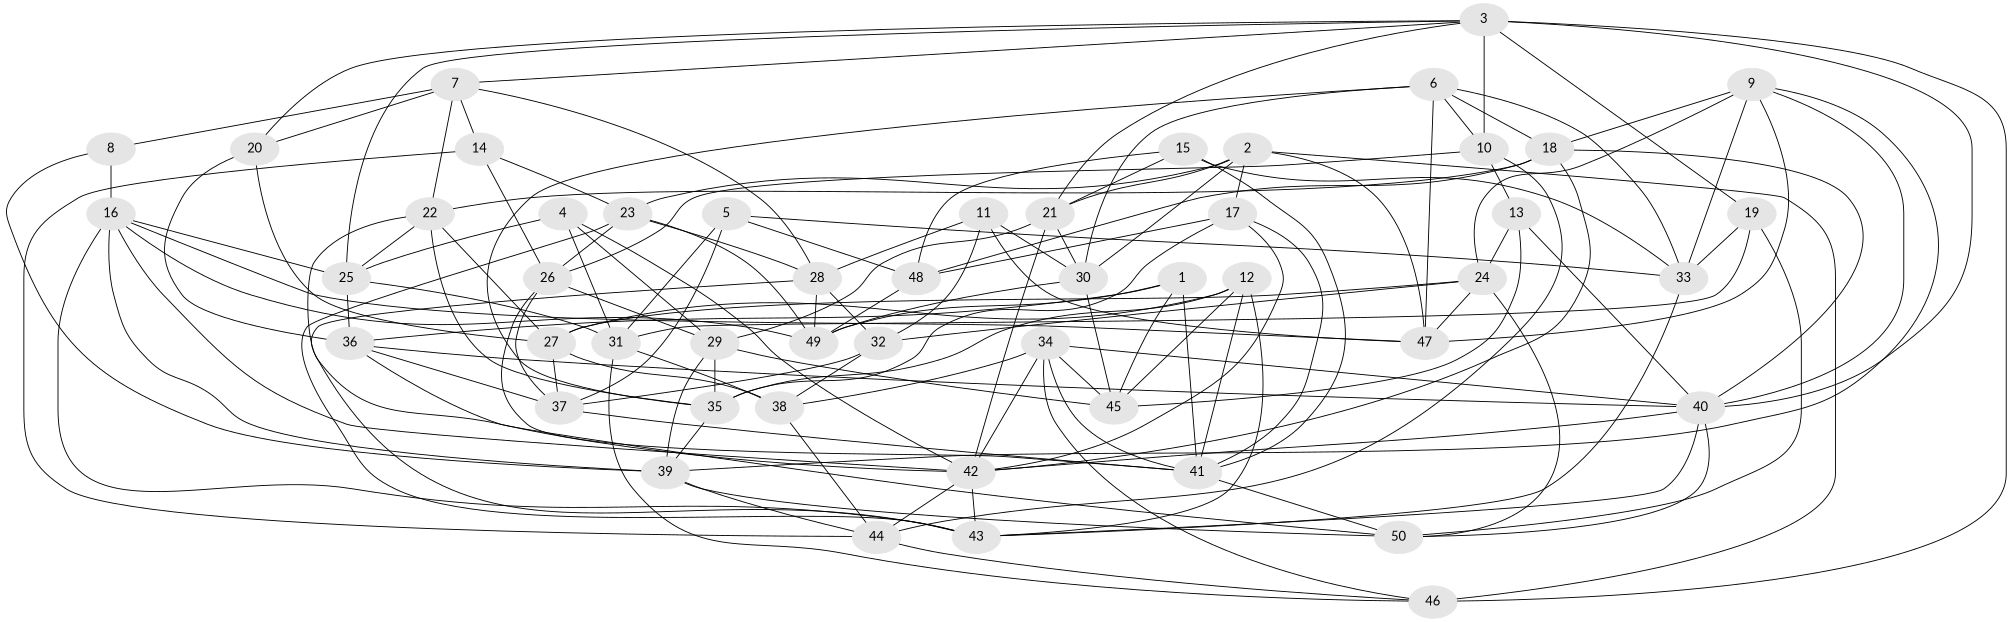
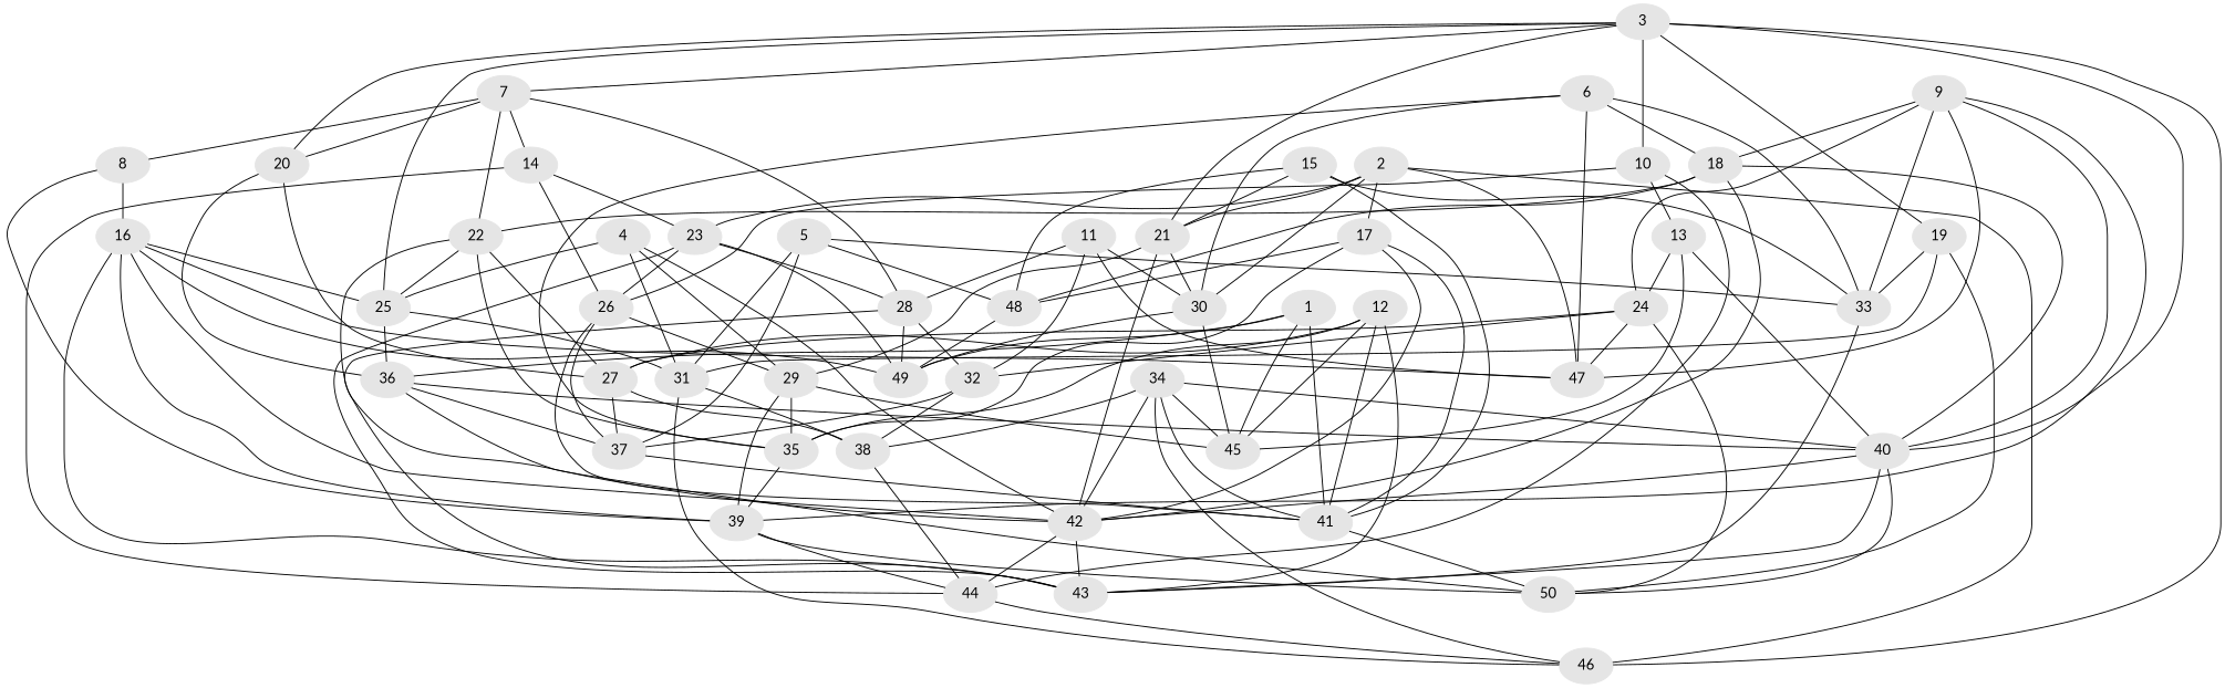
  graph {
    fontname=Lato
    node [color=gray90 fontname=Lato style=filled]
    edge [fontname=Lato weight=1.0]
    1
    36
    41
    45
    49
    40
    37
    50
    2
    17
    21
    23
    30
    46
    47
    42
    48
    35
    29
    28
    26
    43
    3
    7
    10
    19
    20
    25
    8
    14
    22
    13
    44
    31
    33
    27
    4
    39
    38
    5
    6
    18
    16
    32
    9
    24
    11
    12
    15
    34
    1 -- 36
    1 -- 41
    1 -- 45
    1 -- 49
    36 -- 40
    36 -- 37
    36 -- 50
    41 -- 50
    40 -- 50
    40 -- 42
    40 -- 43
    37 -- 41
    2 -- 17
    2 -- 21
    2 -- 23
    2 -- 30
    2 -- 46
    2 -- 47
    17 -- 41
    17 -- 42
    17 -- 48 [weight=2.0]
    17 -- 35
    21 -- 30
    21 -- 42
    21 -- 29
    23 -- 49
    23 -- 28
    23 -- 26
    23 -- 43
    30 -- 45
    30 -- 49
    42 -- 43
    42 -- 44
    48 -- 49
    35 -- 39
    29 -- 45
    29 -- 35
    29 -- 39
    28 -- 49
    28 -- 43
    28 -- 32
    26 -- 41
    26 -- 37
    26 -- 29
    3 -- 40
    3 -- 21
    3 -- 46 [weight=2.0]
    3 -- 7
    3 -- 10 [weight=2.0]
    3 -- 19
    3 -- 20
    3 -- 25
    7 -- 28
    7 -- 20
    7 -- 8
    7 -- 14
    7 -- 22
    10 -- 26
    10 -- 13
    10 -- 44
    19 -- 50
    19 -- 31
    19 -- 33
    20 -- 36
    20 -- 27
    25 -- 36
    25 -- 31
    8 -- 39
    8 -- 16
    14 -- 23
    14 -- 26
    14 -- 44
    22 -- 42
    22 -- 35
    22 -- 25
    22 -- 27
    13 -- 45
    13 -- 40
    13 -- 24
    44 -- 46
    31 -- 46
    31 -- 38
    33 -- 43
    27 -- 37
    27 -- 38
    4 -- 42
    4 -- 29
    4 -- 25
    4 -- 31
    39 -- 50
    39 -- 44
    38 -- 44
    5 -- 37
    5 -- 48
    5 -- 31
    5 -- 33
    6 -- 30
    6 -- 47
    6 -- 35
-   6 -- 10
    6 -- 33
    6 -- 18
    18 -- 40
    18 -- 42
    18 -- 48
    18 -- 22
    16 -- 49
    16 -- 47
    16 -- 42
    16 -- 43
    16 -- 25
    16 -- 39
    32 -- 37
    32 -- 38 [weight=2.0]
    9 -- 40
    9 -- 47
    9 -- 33
    9 -- 39
    9 -- 18
    9 -- 24
    24 -- 50
    24 -- 47
    24 -- 27
    24 -- 32
    11 -- 30
    11 -- 47
    11 -- 28
    11 -- 32
    12 -- 41
    12 -- 45
    12 -- 35
    12 -- 43 [weight=2.0]
    12 -- 27
    15 -- 41
    15 -- 21
    15 -- 48
    15 -- 33
    34 -- 41
    34 -- 45
    34 -- 40
    34 -- 46
    34 -- 42
    34 -- 38
  }
